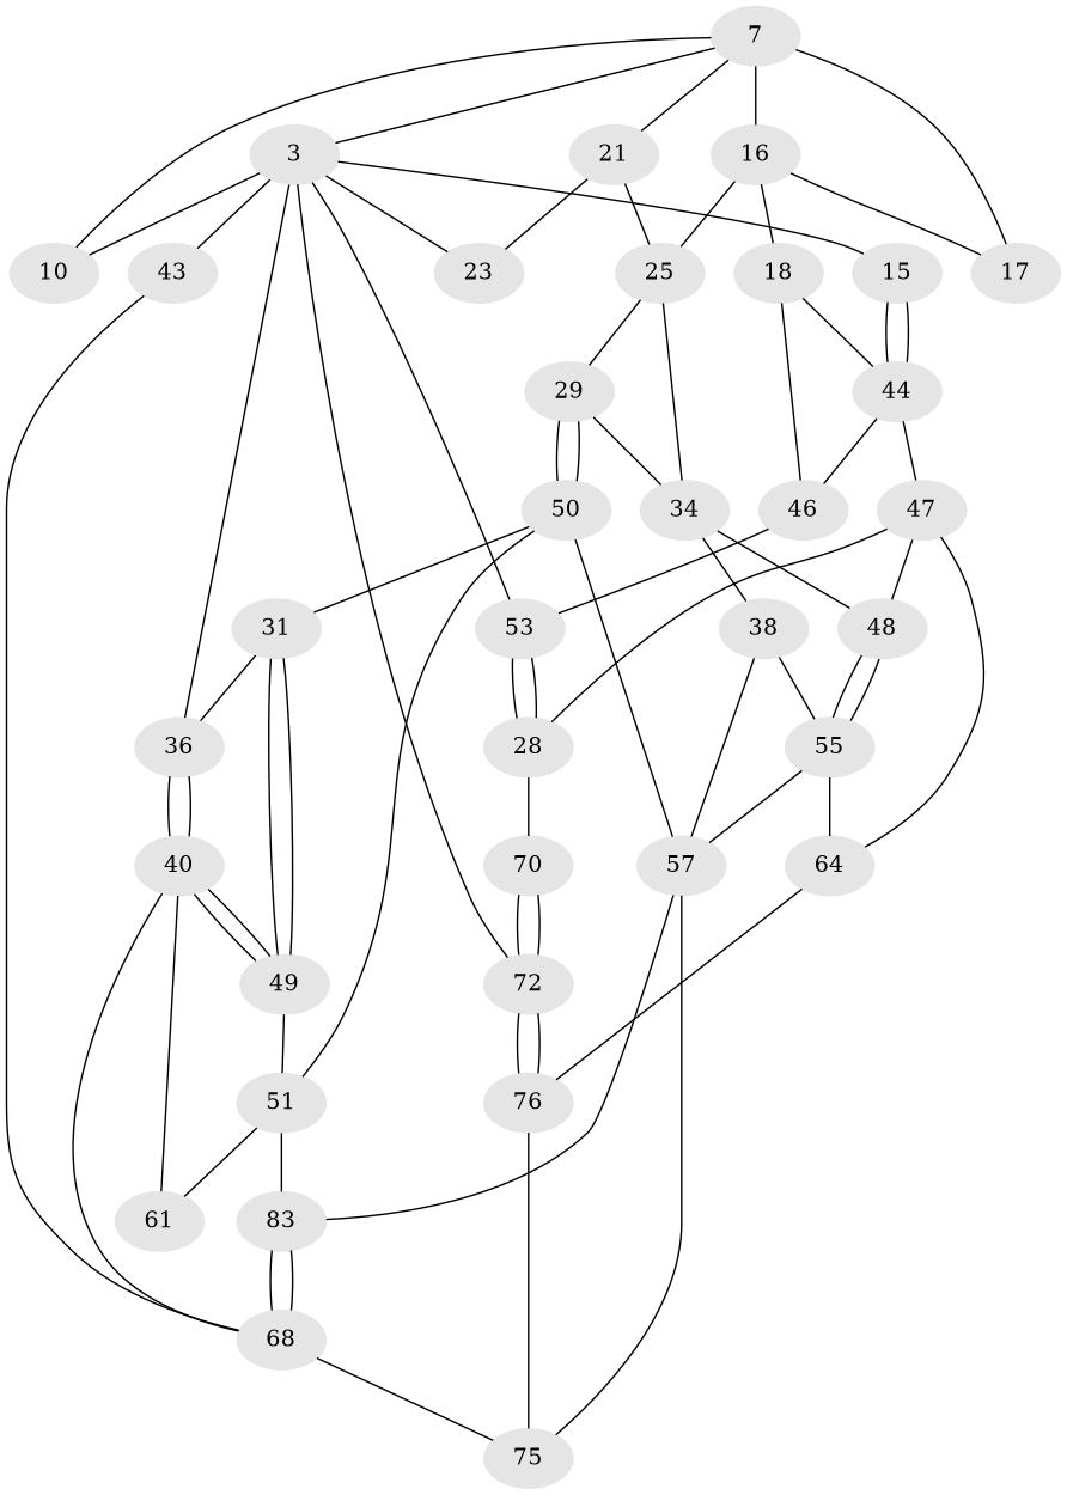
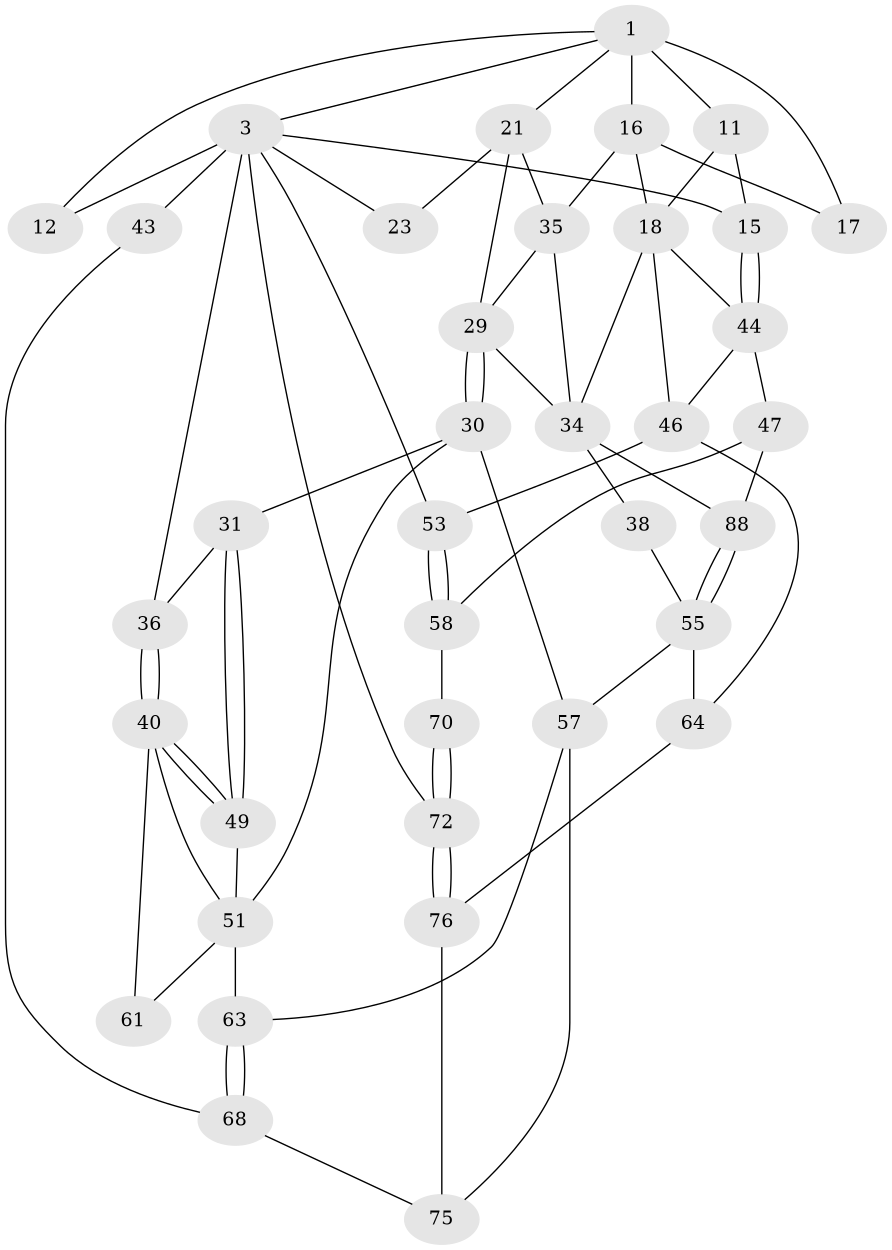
  graph {
    node [color=gray90 style=filled]
-   1 [super="+2+7" label=7]
+   1 [super="+2+7"]
    3 [super="+4+52"]
-   10
+   10 [label=12]
+   11 [super="+14"]
    16 [super="+20"]
    17
    21 [super="+22"]
    15
    23
    36
    43
    53
    72
    18 [super="+45+19"]
-   25 [super="+26"]
+   25 [super="+26" label=35]
    29 [super="+33"]
    44
    40 [super="+41"]
    68 [super="+76"]
-   58 [label=28]
+   58
    n21 [label=76 super="+74"]
    34 [super="+37+35"]
    46 [super="+54"]
    47 [super="+59"]
    38 [super="+56"]
-   48
-   30 [super="+39" label=50]
+   48 [label=88]
+   30 [super="+39"]
    31 [super="+32"]
    49
    51 [super="+60"]
    57 [super="+62"]
    55 [super="+66"]
    61
-   63 [label=83]
+   63
    75
    64 [super="+65+71"]
    70
    1 -- 3
    1 -- 10
+   1 -- 11 [weight=2]
    1 -- 16
    1 -- 17
    1 -- 21
    3 -- 10 [weight=2]
    3 -- 15
    3 -- 23
    3 -- 36
    3 -- 43 [weight=2]
    3 -- 53
    3 -- 72
+   11 -- 15
+   11 -- 18
    16 -- 17 [weight=2]
    16 -- 18
    16 -- 25
    21 -- 23
    21 -- 25
+   21 -- 29
    15 -- 44
    15 -- 44
    36 -- 40
    36 -- 40
    43 -- 68
    53 -- 58
    53 -- 58
    72 -- n21
    72 -- n21
    18 -- 44
+   18 -- 34
    18 -- 46
    25 -- 29
    25 -- 34
    29 -- 34
    29 -- 30
    29 -- 30
    44 -- 46
    44 -- 47
-   40 -- 68
+   40 -- 51
    40 -- 49
    40 -- 49
    40 -- 61 [weight=2]
    68 -- 75
    58 -- 70
    n21 -- 75
    34 -- 38
    34 -- 48
    46 -- 53
    47 -- 58
    47 -- 48
-   47 -- 64
-   38 -- 57
+   46 -- 64
    38 -- 55
    48 -- 55
    48 -- 55
    30 -- 31
    30 -- 51
    30 -- 57
    31 -- 36
    31 -- 49
    31 -- 49
    49 -- 51
    51 -- 61
    51 -- 63
    57 -- 63
    57 -- 75
    55 -- 57
    55 -- 64
    63 -- 68
    63 -- 68
    64 -- n21 [weight=2]
    70 -- 72
    70 -- 72
  }
